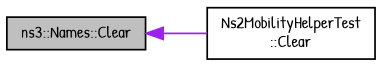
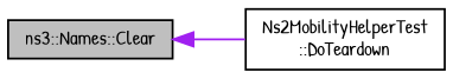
  digraph {
    rankdir=LR
    fontname="Patrick Hand"
    node [color=black fontname="Patrick Hand" fontsize=10 shape=record style=filled]
    n1 [fillcolor=grey75 fontcolor=black height=0.2 label="ns3::Names::Clear" width=0.4]
-   n2 [fillcolor=white height=0.2 label="Ns2MobilityHelperTest\l::Clear" width=0.4]
+   n2 [fillcolor=white height=0.2 label="Ns2MobilityHelperTest\l::DoTeardown" width=0.4]
    n1 -> n2 [color=purple dir=back fontname="Patrick Hand" fontsize=10 labelfontname=Helvetica labelfontsize=10 style=solid]
  }
